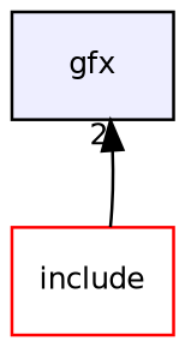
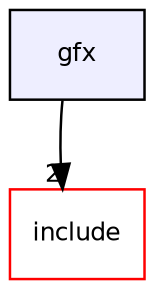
  digraph {
    compound=true
    node [fontname=Helvetica fontsize=10 shape=box style=filled]
    n1 [fillcolor="#eeeeff" label=gfx pencolor=black]
    n2 [color=red fillcolor=white label=include]
-   n2 -> n1 [headlabel=2 labeldistance=1.5 labelfontname=Helvetica labelfontsize=10]
+   n1 -> n2 [headlabel=2 labeldistance=1.5 labelfontname=Helvetica labelfontsize=10]
  }
